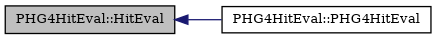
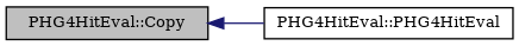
  digraph {
    rankdir=LR
    fontname="DejaVu Serif"
    node [color=black fontname="DejaVu Serif" fontsize=10 shape=record]
-   n1 [fillcolor=grey75 fontcolor=black height=0.2 label="PHG4HitEval::HitEval" style=filled width=0.4]
+   n1 [fillcolor=grey75 fontcolor=black height=0.2 label="PHG4HitEval::Copy" style=filled width=0.4]
    n2 [height=0.2 label="PHG4HitEval::PHG4HitEval" width=0.4]
    n1 -> n2 [color=midnightblue dir=back fontname="DejaVu Serif" fontsize=10 labelfontname=FreeSans labelfontsize=10 style=solid]
  }
